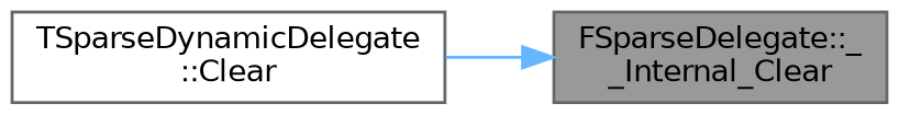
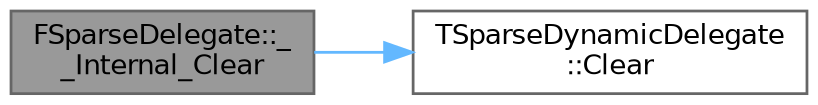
  digraph {
    rankdir=RL
    node [fontname=Helvetica fontsize=10 shape=box style=filled]
    n1 [color=gray40 fillcolor=grey60 fontcolor=black height=0.2 label="FSparseDelegate::_\l_Internal_Clear" width=0.4]
    n2 [color=grey40 fillcolor=white height=0.2 label="TSparseDynamicDelegate\l::Clear" width=0.4]
-   n1 -> n2 [color=steelblue1 dir=back fontname=Helvetica fontsize=10 labelfontname=Helvetica labelfontsize=10 style=solid]
+   n2 -> n1 [color=steelblue1 dir=back fontname=Helvetica fontsize=10 labelfontname=Helvetica labelfontsize=10 style=solid]
  }
